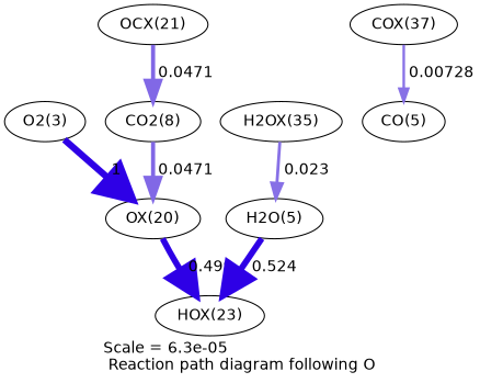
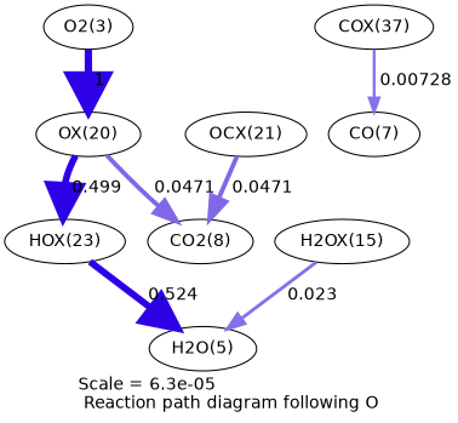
  digraph {
    fontname=Helvetica
    label="Scale = 6.3e-05\l Reaction path diagram following O"
    node [fontname=Helvetica]
    edge [arrowsize=1.85 color="0.7, 0.547, 0.9" fontname=Helvetica penwidth=3.69]
    n1 [label="O2(3)"]
    n2 [label="OX(20)"]
    n3 [label="HOX(23)"]
    n4 [label="CO2(8)"]
    n5 [label="H2O(5)"]
    n6 [label="OCX(21)"]
-   n7 [label="CO(5)"]
-   n8 [label="H2OX(35)"]
+   n7 [label="CO(7)"]
+   n8 [label="H2OX(15)"]
    n9 [label="COX(37)"]
    n1 -> n2 [arrowsize=3 color="0.7, 1.5, 0.9" label=" 1" penwidth=6]
    n2 -> n3 [arrowsize=2.74 color="0.7, 0.999, 0.9" label=" 0.499" penwidth=5.47]
-   n4 -> n2 [label=" 0.0471"]
-   n5 -> n3 [arrowsize=2.76 color="0.7, 1.02, 0.9" label=" 0.524" penwidth=5.51]
+   n2 -> n4 [label=" 0.0471"]
+   n3 -> n5 [arrowsize=2.76 color="0.7, 1.02, 0.9" label=" 0.524" penwidth=5.51]
    n6 -> n4 [label=" 0.0471"]
    n8 -> n5 [arrowsize=1.36 color="0.7, 0.513, 0.9" label=" 0.023" penwidth=2.72]
    n9 -> n7 [arrowsize=1.14 color="0.7, 0.507, 0.9" label=" 0.00728" penwidth=2.28]
  }
